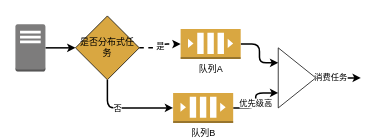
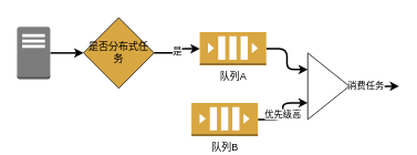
  <mxCell id="0" />
  <mxCell id="1" parent="0" />
  <mxCell id="2" style="edgeStyle=orthogonalEdgeStyle;rounded=1;orthogonalLoop=1;jettySize=auto;html=1;exitX=1;exitY=0.5;exitDx=0;exitDy=0;exitPerimeter=0;entryX=0;entryY=0.25;entryDx=0;entryDy=0;strokeWidth=2;startSize=5;endSize=5;fillColor=#0D0D0D;" parent="1" source="3" target="15" edge="1"><mxGeometry relative="1" as="geometry" /></mxCell>
  <mxCell id="3" value="队列A" style="outlineConnect=0;dashed=0;verticalLabelPosition=bottom;verticalAlign=top;align=center;html=1;shape=mxgraph.aws3.queue;fillColor=#D9A741;gradientColor=none;" parent="1" vertex="1"><mxGeometry x="240" y="38" width="80" height="40" as="geometry" /></mxCell>
  <mxCell id="4" style="edgeStyle=orthogonalEdgeStyle;rounded=1;orthogonalLoop=1;jettySize=auto;html=1;exitX=1;exitY=0.5;exitDx=0;exitDy=0;exitPerimeter=0;entryX=0;entryY=0.75;entryDx=0;entryDy=0;strokeWidth=2;startSize=5;endSize=5;fillColor=#0D0D0D;" parent="1" source="6" target="15" edge="1"><mxGeometry relative="1" as="geometry" /></mxCell>
  <mxCell id="5" value="优先级高" style="edgeLabel;html=1;align=center;verticalAlign=middle;resizable=0;points=[];" parent="4" vertex="1" connectable="0"><mxGeometry x="-0.075" y="1" relative="1" as="geometry"><mxPoint as="offset" /></mxGeometry></mxCell>
  <mxCell id="6" value="队列B" style="outlineConnect=0;dashed=0;verticalLabelPosition=bottom;verticalAlign=top;align=center;html=1;shape=mxgraph.aws3.queue;fillColor=#D9A741;gradientColor=none;" parent="1" vertex="1"><mxGeometry x="230" y="123" width="80" height="40" as="geometry" /></mxCell>
  <mxCell id="7" style="edgeStyle=orthogonalEdgeStyle;rounded=1;orthogonalLoop=1;jettySize=auto;html=1;exitX=1;exitY=0.5;exitDx=0;exitDy=0;exitPerimeter=0;entryX=0;entryY=0.5;entryDx=0;entryDy=0;strokeWidth=2;startSize=5;endSize=5;fillColor=#0D0D0D;" parent="1" source="8" target="12" edge="1"><mxGeometry relative="1" as="geometry" /></mxCell>
  <mxCell id="8" value="" style="outlineConnect=0;dashed=0;verticalLabelPosition=bottom;verticalAlign=top;align=center;html=1;shape=mxgraph.aws3.traditional_server;fillColor=#7D7C7C;gradientColor=none;" parent="1" vertex="1"><mxGeometry x="20" y="31.5" width="40" height="63" as="geometry" /></mxCell>
- <mxCell id="9" value="是" style="edgeStyle=orthogonalEdgeStyle;rounded=1;orthogonalLoop=1;jettySize=auto;html=1;exitX=1;exitY=0.5;exitDx=0;exitDy=0;entryX=0;entryY=0.5;entryDx=0;entryDy=0;entryPerimeter=0;strokeWidth=2;startSize=5;endSize=5;fillColor=#0D0D0D;dashed=1;" parent="1" source="12" target="3" edge="1"><mxGeometry relative="1" as="geometry" /></mxCell>
- <mxCell id="10" style="edgeStyle=orthogonalEdgeStyle;rounded=1;orthogonalLoop=1;jettySize=auto;html=1;entryX=0;entryY=0.5;entryDx=0;entryDy=0;entryPerimeter=0;strokeWidth=2;startSize=5;endSize=5;fillColor=#0D0D0D;exitX=0.5;exitY=1;exitDx=0;exitDy=0;" parent="1" source="12" target="6" edge="1"><mxGeometry relative="1" as="geometry" /></mxCell>
- <mxCell id="11" value="否" style="edgeLabel;html=1;align=center;verticalAlign=middle;resizable=0;points=[];" parent="10" vertex="1" connectable="0"><mxGeometry x="-0.207" relative="1" as="geometry"><mxPoint as="offset" /></mxGeometry></mxCell>
+ <mxCell id="9" value="是" style="edgeStyle=orthogonalEdgeStyle;rounded=1;orthogonalLoop=1;jettySize=auto;html=1;exitX=1;exitY=0.5;exitDx=0;exitDy=0;entryX=0;entryY=0.5;entryDx=0;entryDy=0;entryPerimeter=0;strokeWidth=2;startSize=5;endSize=5;fillColor=#0D0D0D;" parent="1" source="12" target="3" edge="1"><mxGeometry relative="1" as="geometry" /></mxCell>
  <mxCell id="12" value="是否分布式任务" style="rhombus;whiteSpace=wrap;html=1;fillColor=#d9a741;" parent="1" vertex="1"><mxGeometry x="100" y="20.5" width="85" height="85" as="geometry" /></mxCell>
  <mxCell id="13" style="edgeStyle=orthogonalEdgeStyle;rounded=1;orthogonalLoop=1;jettySize=auto;html=1;strokeWidth=2;startSize=5;endSize=5;fillColor=#0D0D0D;" parent="1" source="15" edge="1"><mxGeometry relative="1" as="geometry"><mxPoint x="480" y="103" as="targetPoint" /></mxGeometry></mxCell>
  <mxCell id="14" value="消费任务" style="edgeLabel;html=1;align=center;verticalAlign=middle;resizable=0;points=[];" parent="13" vertex="1" connectable="0"><mxGeometry x="-0.367" y="2" relative="1" as="geometry"><mxPoint as="offset" /></mxGeometry></mxCell>
  <mxCell id="15" value="" style="triangle;whiteSpace=wrap;html=1;" parent="1" vertex="1"><mxGeometry x="370" y="63" width="50" height="80" as="geometry" /></mxCell>
